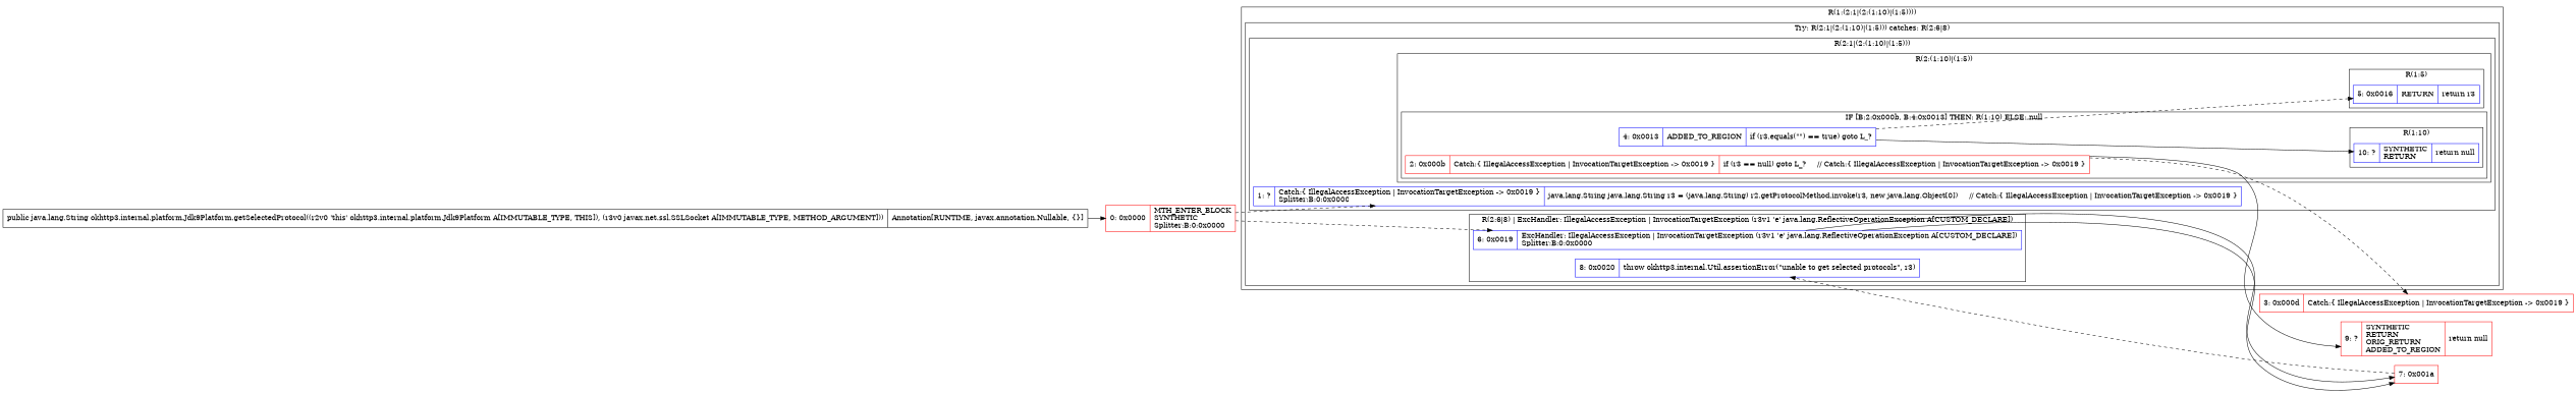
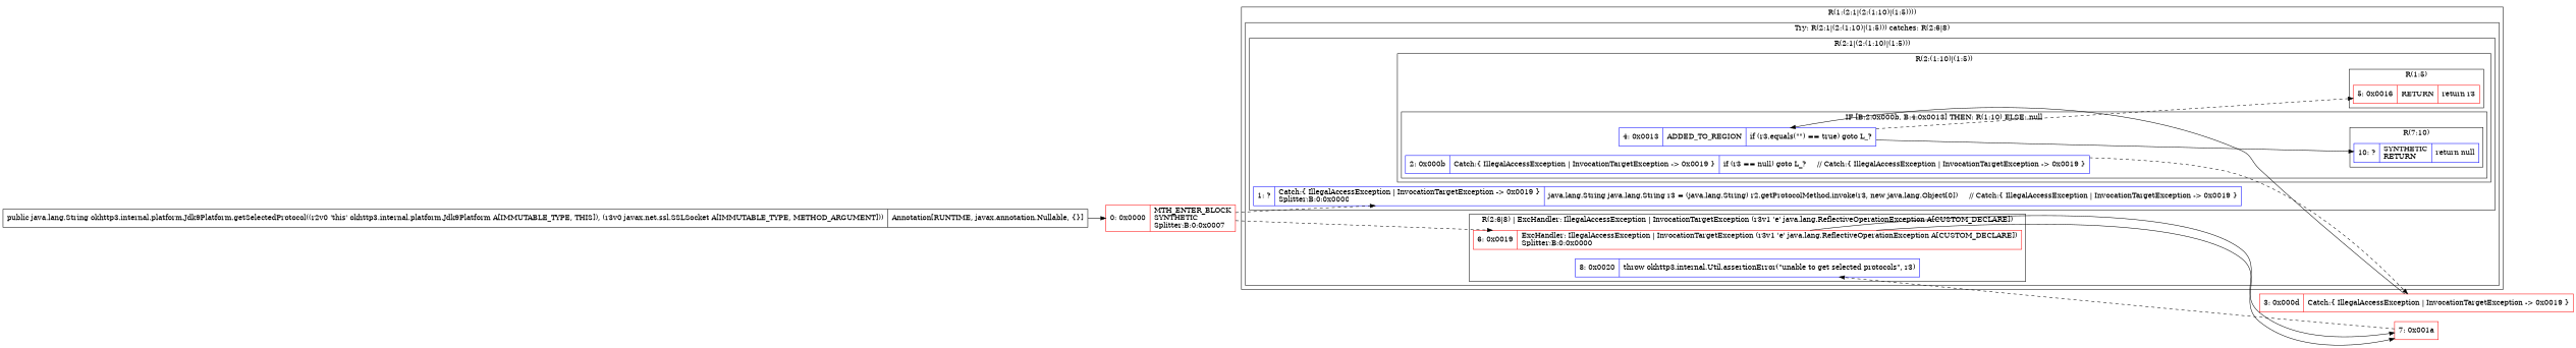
  digraph {
    rankdir=LR
    node [color=blue shape=record]
    n1 [label="{10\:\ ?|SYNTHETIC\lRETURN\l|return null\l}"]
-   n2 [color=red label="{2\:\ 0x000b|Catch:\{ IllegalAccessException \| InvocationTargetException \-\> 0x0019 \}\l|if (r3 == null) goto L_?     \/\/ Catch:\{ IllegalAccessException \| InvocationTargetException \-\> 0x0019 \}\l}"]
+   n2 [label="{2\:\ 0x000b|Catch:\{ IllegalAccessException \| InvocationTargetException \-\> 0x0019 \}\l|if (r3 == null) goto L_?     \/\/ Catch:\{ IllegalAccessException \| InvocationTargetException \-\> 0x0019 \}\l}"]
    n3 [label="{4\:\ 0x0013|ADDED_TO_REGION\l|if (r3.equals(\"\") == true) goto L_?\l}"]
-   n4 [label="{5\:\ 0x0016|RETURN\l|return r3\l}"]
+   n4 [color=red label="{5\:\ 0x0016|RETURN\l|return r3\l}"]
    n5 [label="{1\:\ ?|Catch:\{ IllegalAccessException \| InvocationTargetException \-\> 0x0019 \}\lSplitter:B:0:0x0000\l|java.lang.String java.lang.String r3 = (java.lang.String) r2.getProtocolMethod.invoke(r3, new java.lang.Object[0])     \/\/ Catch:\{ IllegalAccessException \| InvocationTargetException \-\> 0x0019 \}\l}"]
-   n6 [label="{6\:\ 0x0019|ExcHandler: IllegalAccessException \| InvocationTargetException (r3v1 'e' java.lang.ReflectiveOperationException A[CUSTOM_DECLARE])\lSplitter:B:0:0x0000\l}"]
+   n6 [color=red label="{6\:\ 0x0019|ExcHandler: IllegalAccessException \| InvocationTargetException (r3v1 'e' java.lang.ReflectiveOperationException A[CUSTOM_DECLARE])\lSplitter:B:0:0x0000\l}"]
    n7 [label="{8\:\ 0x0020|throw okhttp3.internal.Util.assertionError(\"unable to get selected protocols\", r3)\l}"]
    n8 [color=red label="{3\:\ 0x000d|Catch:\{ IllegalAccessException \| InvocationTargetException \-\> 0x0019 \}\l}"]
-   n9 [color=red label="{9\:\ ?|SYNTHETIC\lRETURN\lORIG_RETURN\lADDED_TO_REGION\l|return null\l}"]
    n10 [color=red label="{7\:\ 0x001a}"]
-   n11 [color=red label="{0\:\ 0x0000|MTH_ENTER_BLOCK\lSYNTHETIC\lSplitter:B:0:0x0000\l}"]
+   n11 [color=red label="{0\:\ 0x0000|MTH_ENTER_BLOCK\lSYNTHETIC\lSplitter:B:0:0x0007\l}"]
    n12 [label="{public java.lang.String okhttp3.internal.platform.Jdk9Platform.getSelectedProtocol((r2v0 'this' okhttp3.internal.platform.Jdk9Platform A[IMMUTABLE_TYPE, THIS]), (r3v0 javax.net.ssl.SSLSocket A[IMMUTABLE_TYPE, METHOD_ARGUMENT]))  | Annotation[RUNTIME, javax.annotation.Nullable, \{\}]\l}" color=""]
    subgraph cluster_1 {
      label="R(1:(2:1|(2:(1:10)|(1:5))))"
      subgraph cluster_2 {
        label="Try: R(2:1|(2:(1:10)|(1:5))) catches: R(2:6|8)"
        subgraph cluster_3 {
          label="R(2:1|(2:(1:10)|(1:5)))"
          n5
          subgraph cluster_4 {
            label="R(2:(1:10)|(1:5))"
            subgraph cluster_5 {
              label="IF [B:2:0x000b, B:4:0x0013] THEN: R(1:10) ELSE: null"
              n2
              n3
              subgraph cluster_6 {
-               label="R(1:10)"
+               label="R(7:10)"
                n1
              }
            }
            subgraph cluster_7 {
              label="R(1:5)"
              n4
            }
          }
        }
        subgraph cluster_8 {
          label="R(2:6|8) | ExcHandler: IllegalAccessException \| InvocationTargetException (r3v1 'e' java.lang.ReflectiveOperationException A[CUSTOM_DECLARE])\l"
          n6
          n7
        }
      }
    }
    subgraph cluster_9 {
      label="R(2:6|8) | ExcHandler: IllegalAccessException \| InvocationTargetException (r3v1 'e' java.lang.ReflectiveOperationException A[CUSTOM_DECLARE])\l"
    }
    n2 -> n8 [style=dashed]
-   n2 -> n9
    n3 -> n1
    n3 -> n4 [style=dashed]
    n6 -> n10
    n6 -> n10
+   n8 -> n3
    n10 -> n7 [style=dashed]
    n11 -> n5 [style=dashed]
    n11 -> n6 [style=dashed]
    n12 -> n11
  }
